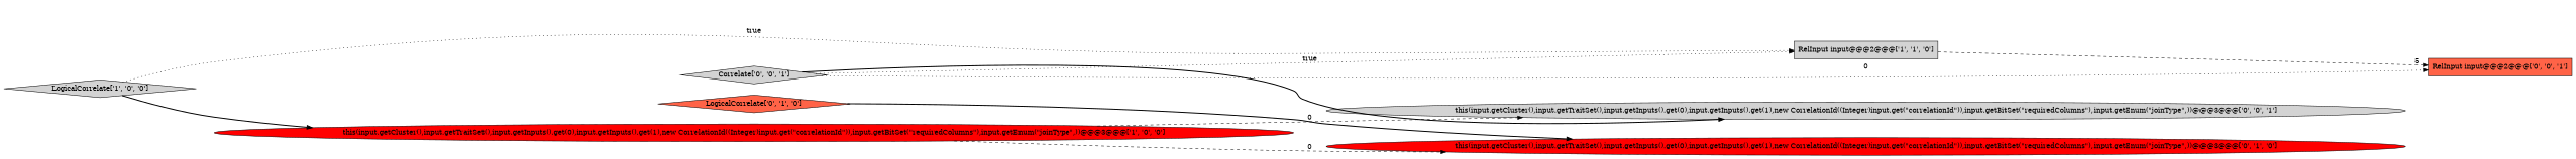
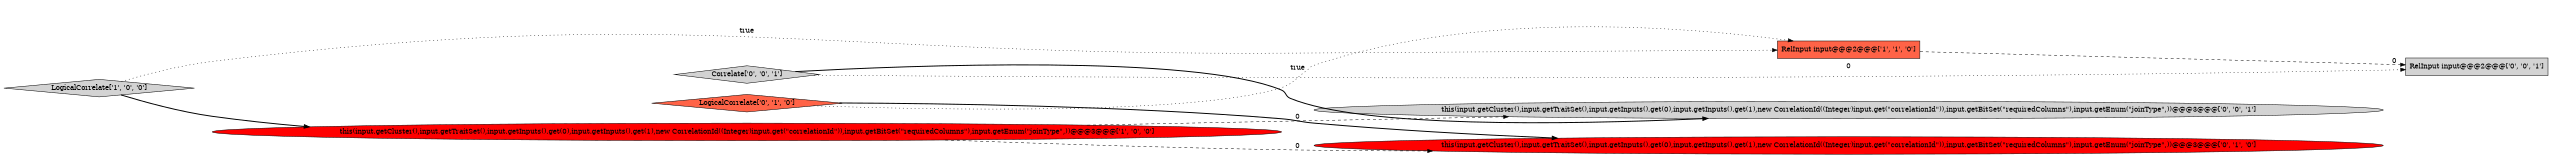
  digraph {
    rankdir=LR
    node [fillcolor=tomato shape=ellipse style=filled]
    edge [style=dashed]
-   n1 [fillcolor=lightgray label="RelInput input@@@2@@@['1', '1', '0']" shape=box]
-   n2 [label="RelInput input@@@2@@@['0', '0', '1']" shape=box]
+   n1 [label="RelInput input@@@2@@@['1', '1', '0']" shape=box]
+   n2 [fillcolor=lightgray label="RelInput input@@@2@@@['0', '0', '1']" shape=box]
    n3 [fillcolor=red label="this(input.getCluster(),input.getTraitSet(),input.getInputs().get(0),input.getInputs().get(1),new CorrelationId((Integer)input.get(\"correlationId\")),input.getBitSet(\"requiredColumns\"),input.getEnum(\"joinType\",))@@@3@@@['0', '1', '0']"]
    n4 [fillcolor=red label="this(input.getCluster(),input.getTraitSet(),input.getInputs().get(0),input.getInputs().get(1),new CorrelationId((Integer)input.get(\"correlationId\")),input.getBitSet(\"requiredColumns\"),input.getEnum(\"joinType\",))@@@3@@@['1', '0', '0']"]
    n5 [fillcolor=lightgray label="this(input.getCluster(),input.getTraitSet(),input.getInputs().get(0),input.getInputs().get(1),new CorrelationId((Integer)input.get(\"correlationId\")),input.getBitSet(\"requiredColumns\"),input.getEnum(\"joinType\",))@@@3@@@['0', '0', '1']"]
    n6 [fillcolor=lightgray label="Correlate['0', '0', '1']" shape=diamond]
    n7 [fillcolor=lightgray label="LogicalCorrelate['1', '0', '0']" shape=diamond]
    n8 [label="LogicalCorrelate['0', '1', '0']" shape=diamond]
-   n1 -> n2 [label=5]
+   n1 -> n2 [label=0]
    n4 -> n3 [label=0]
    n4 -> n5 [label=0]
    n6 -> n2 [label=0 style=dotted]
    n6 -> n5 [style=bold]
    n7 -> n1 [label=true style=dotted]
    n7 -> n4 [style=bold]
-   n6 -> n1 [label=true style=dotted]
+   n8 -> n1 [label=true style=dotted]
    n8 -> n3 [style=bold]
  }
